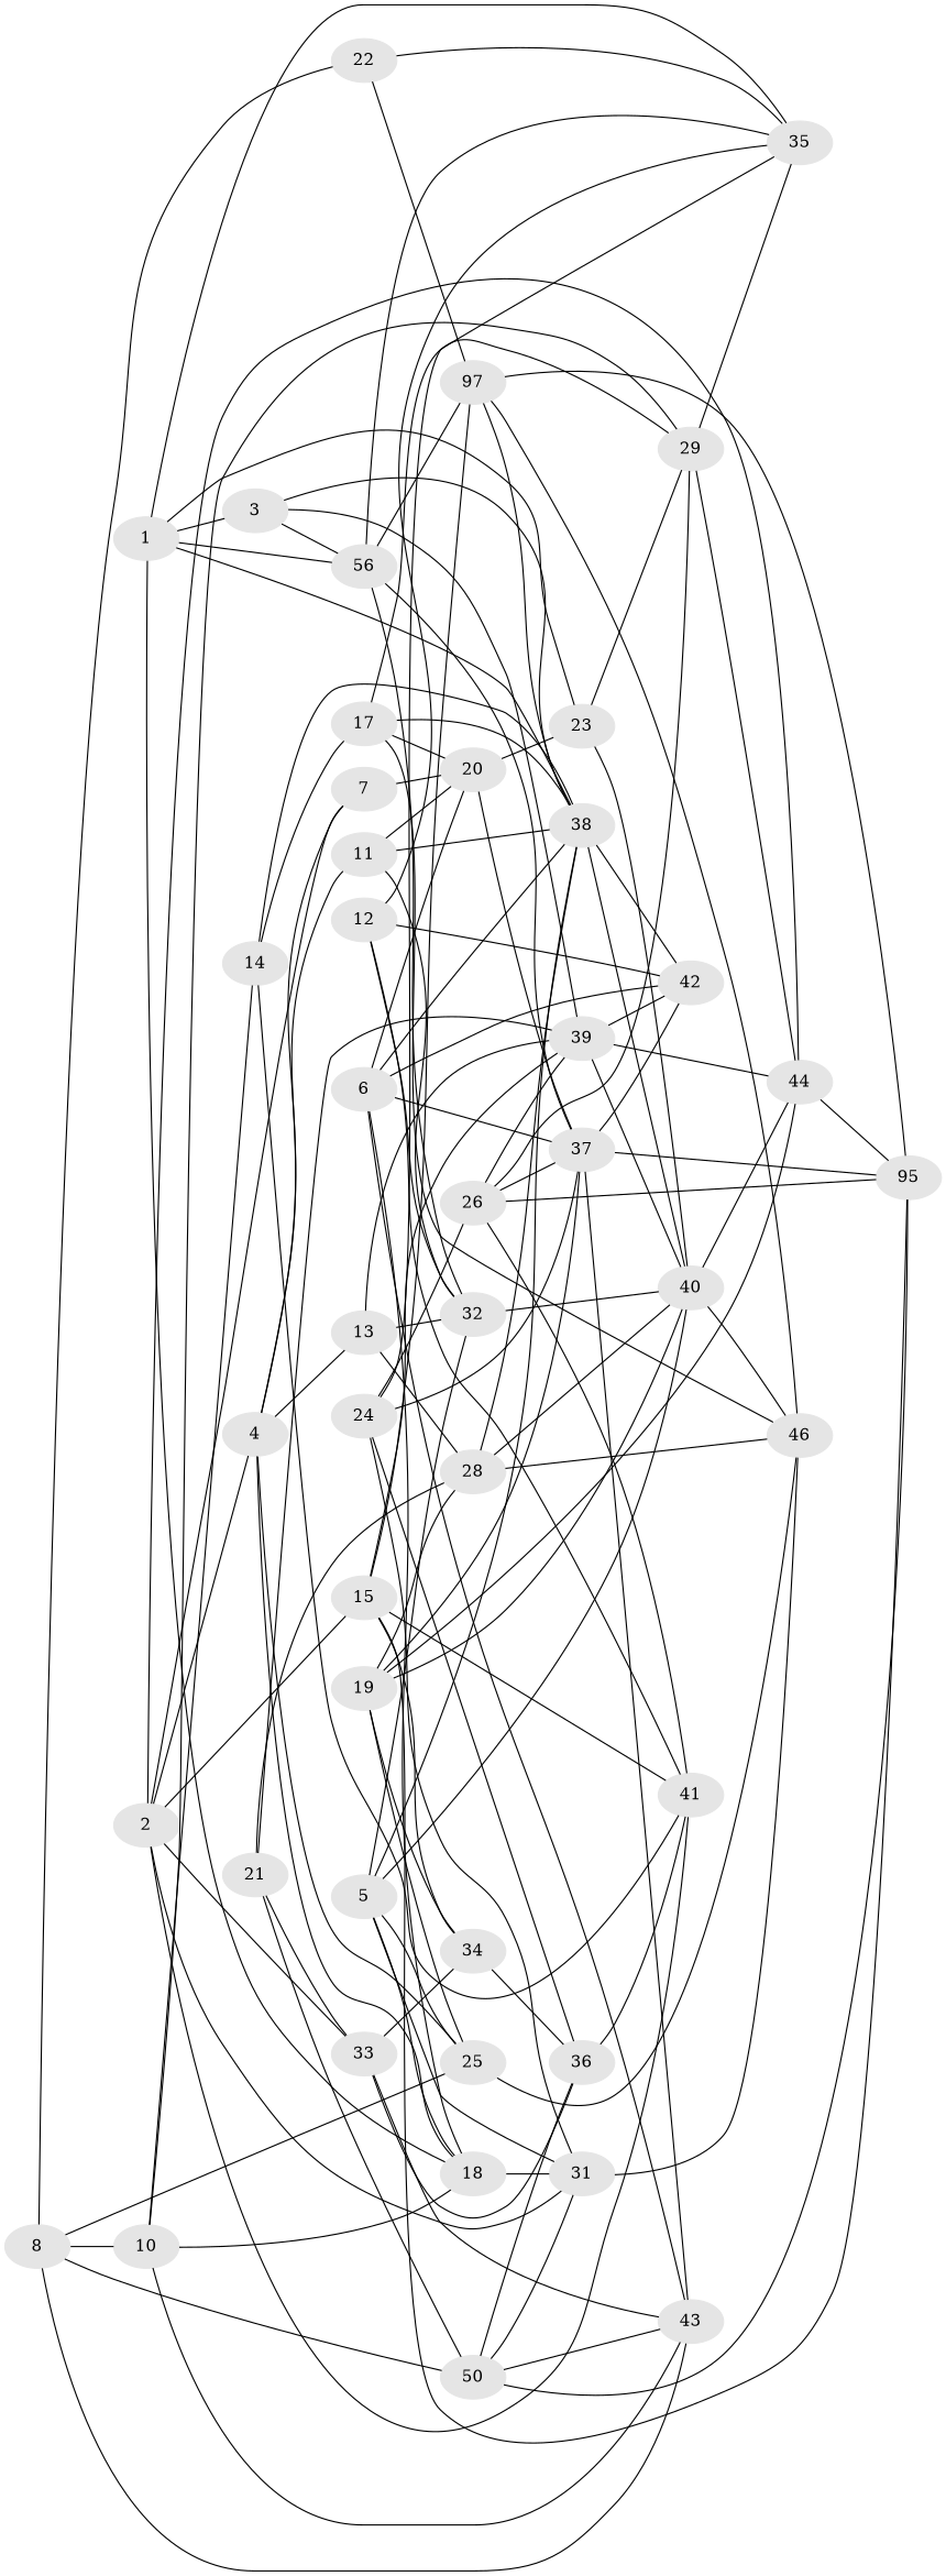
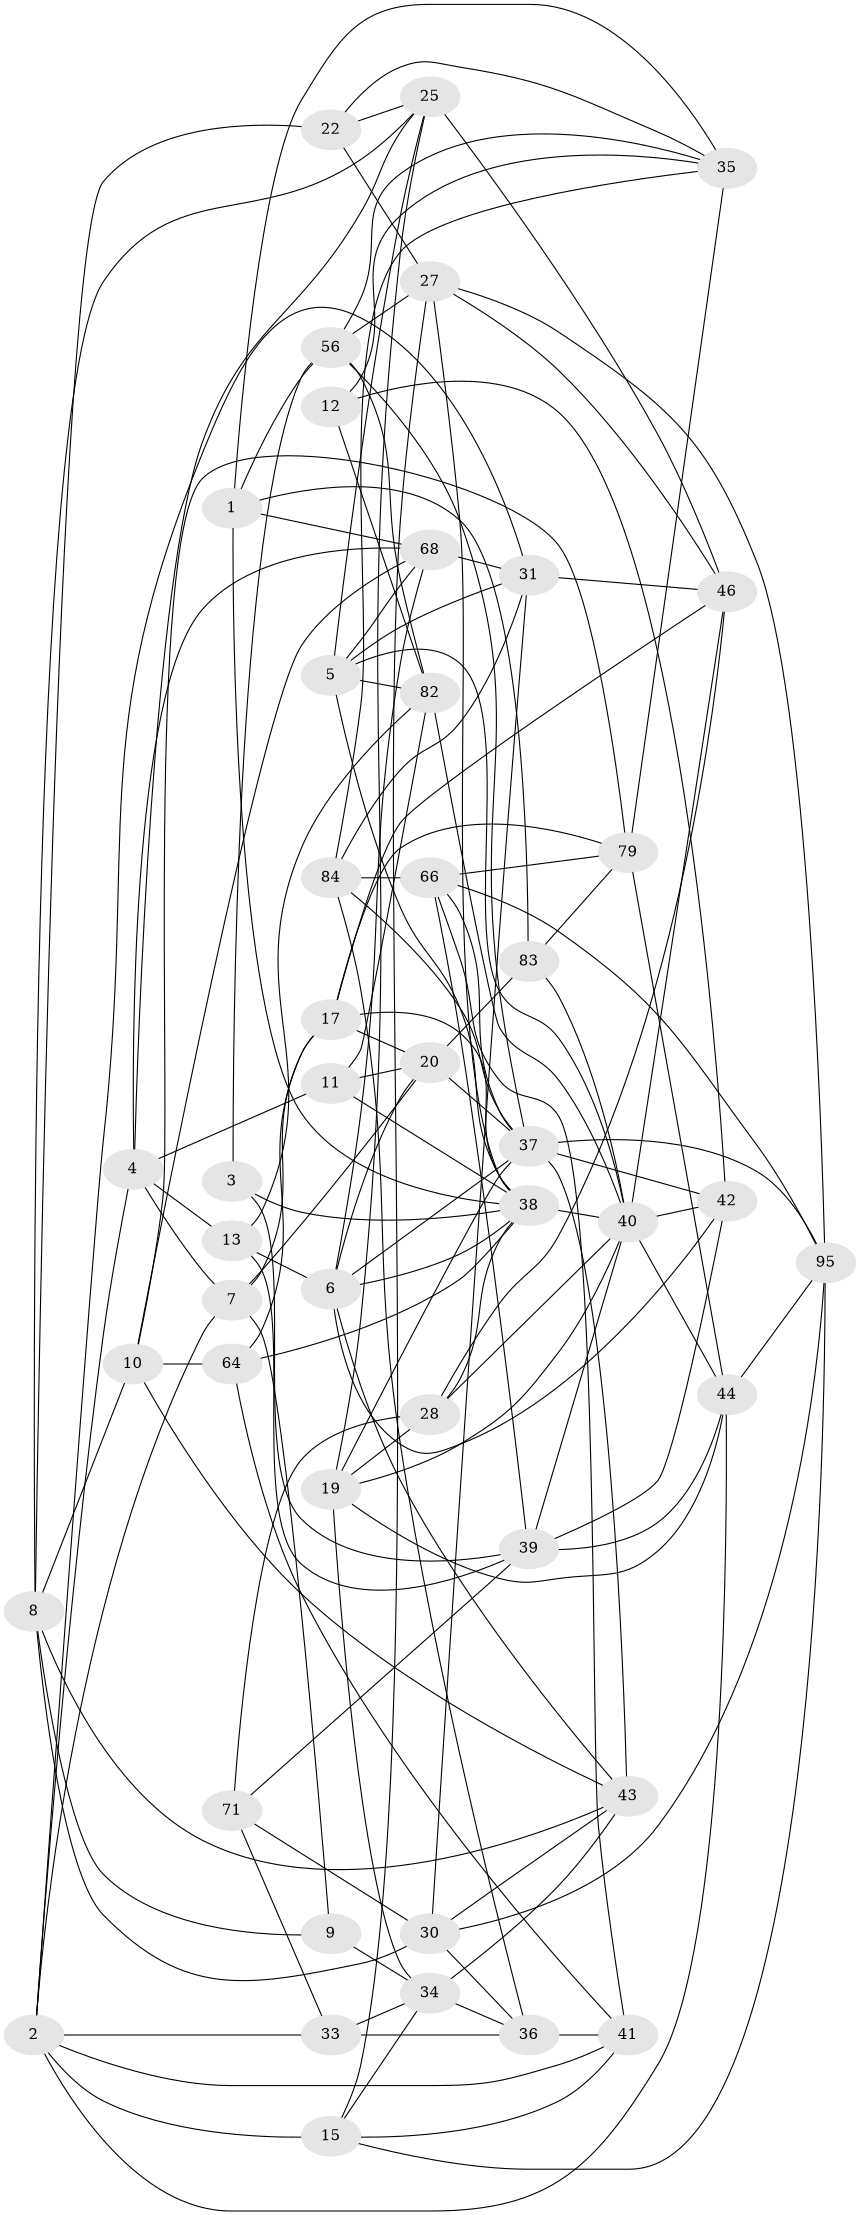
  graph {
    rankdir=LR
    node [color=gray90 style=filled]
    edge [weight=1.0]
    1
    3
    n3 [label=56]
-   18
-   23
+   18 [label=68]
+   23 [label=83]
    35
    38
    39
-   32
+   32 [label=82]
    37
-   27 [label=97]
+   27
    31
    40
-   29
+   29 [label=79]
    2
    4
    7
    15
    33
    41
    44
    11
    13
    25
    20
+   9
    17
    34
    n29 [label=95]
    46
    36
    42
    28
    5
    6
    43
-   24
-   26
+   24 [label=84]
+   26 [label=66]
    8
    10
    22
-   30 [label=50]
-   14
+   30
+   14 [label=64]
    12
    19
-   21
-   1 -- 3
+   21 [label=71]
    1 -- n3
    1 -- 18
    1 -- 23
    1 -- 35
    1 -- 38
    3 -- n3
    3 -- 38
    3 -- 39
    n3 -- 35
    n3 -- 32
    n3 -- 37
    n3 -- 27
    18 -- 31
    23 -- 40
    23 -- 29
    38 -- 40
    39 -- 40
    39 -- 44
    39 -- 42
    32 -- 40
    37 -- n29
    37 -- 42 [weight=2.0]
    37 -- 43
    27 -- 38
    27 -- n29
    27 -- 46
    31 -- 46
    40 -- 44
    40 -- 46
-   38 -- 42
+   40 -- 42
    29 -- 35
    29 -- 44
    2 -- 31
    2 -- 4
    2 -- 7
    2 -- 15
    2 -- 33 [weight=2.0]
    2 -- 41
    2 -- 44
    4 -- 18
    4 -- 7
    4 -- 11
    4 -- 13
    4 -- 25
    7 -- 20
-   15 -- 39
+   7 -- 9
+   7 -- 17
    15 -- 27
    15 -- 41
    15 -- 34
    15 -- n29
    33 -- 34
    33 -- 36 [weight=2.0]
    44 -- n29
    11 -- 38
    11 -- 32
    11 -- 20
    13 -- 39
    13 -- 32
-   13 -- 28
+   13 -- 6
    25 -- 46
    20 -- 23
    20 -- 37
+   9 -- 34
    17 -- 38
    17 -- 29
    17 -- 20
    17 -- 46
    34 -- 36
-   33 -- 43
+   34 -- 43
    36 -- 41
    28 -- 38
    28 -- 40
    28 -- 46
    5 -- 18
    5 -- 38
    5 -- 32
    5 -- 31
    5 -- 40
    5 -- 25
    6 -- 18
    6 -- 38
    6 -- 37
    6 -- 20
    6 -- 42
    6 -- 43
    24 -- 35
    24 -- 37
    24 -- 31
    24 -- 36
    24 -- 26
    26 -- 39
    26 -- 37
    26 -- 29
    26 -- 41
    26 -- n29
    8 -- 25
+   8 -- 9
    8 -- 43
    8 -- 10
    8 -- 22
    8 -- 30
    10 -- 18
    10 -- 29
    10 -- 43
    10 -- 14
    22 -- 35
    22 -- 27
+   22 -- 25
    30 -- 31
    30 -- n29
    30 -- 36
    30 -- 43
    14 -- 38
    14 -- 41
    14 -- 17
    12 -- 35
    12 -- 32
-   12 -- 41
    12 -- 42
    19 -- 37
    19 -- 40
    19 -- 44
    19 -- 25
    19 -- 34
    19 -- 28
    21 -- 39
    21 -- 33
    21 -- 28
    21 -- 30
  }
